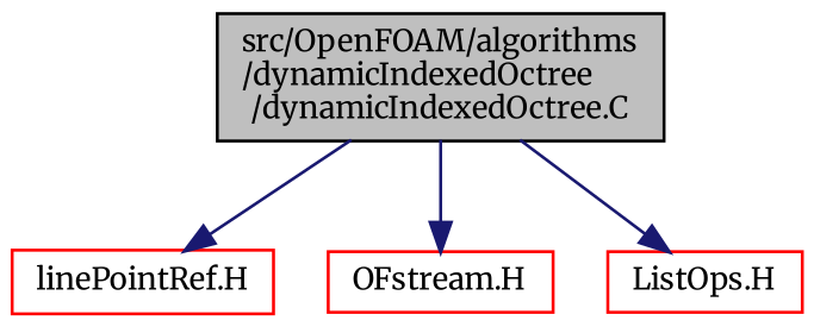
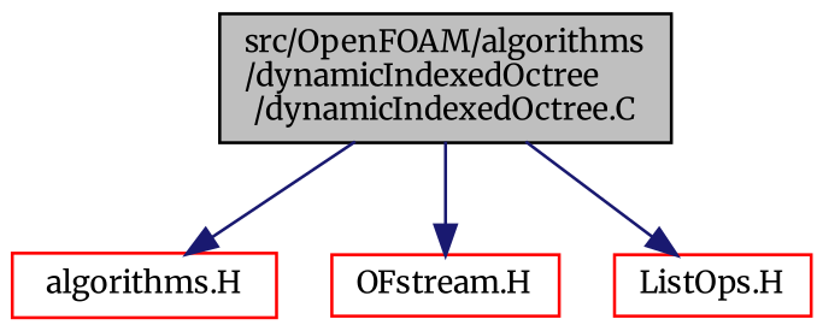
  digraph {
    fontname=Merriweather
    node [color=red fontname=Merriweather fontsize=10 shape=record]
    edge [color=midnightblue fontname=Merriweather fontsize=10 labelfontname=FreeSans labelfontsize=10 style=solid]
    n1 [color=black fillcolor=grey75 fontcolor=black height=0.2 label="src/OpenFOAM/algorithms\l/dynamicIndexedOctree\l/dynamicIndexedOctree.C" style=filled width=0.4]
-   n2 [height=0.2 label="linePointRef.H" width=0.4]
+   n2 [height=0.2 label="algorithms.H" width=0.4]
    n3 [height=0.2 label="OFstream.H" width=0.4]
    n4 [height=0.2 label="ListOps.H" width=0.4]
    n1 -> n2
    n1 -> n3
    n1 -> n4
  }
